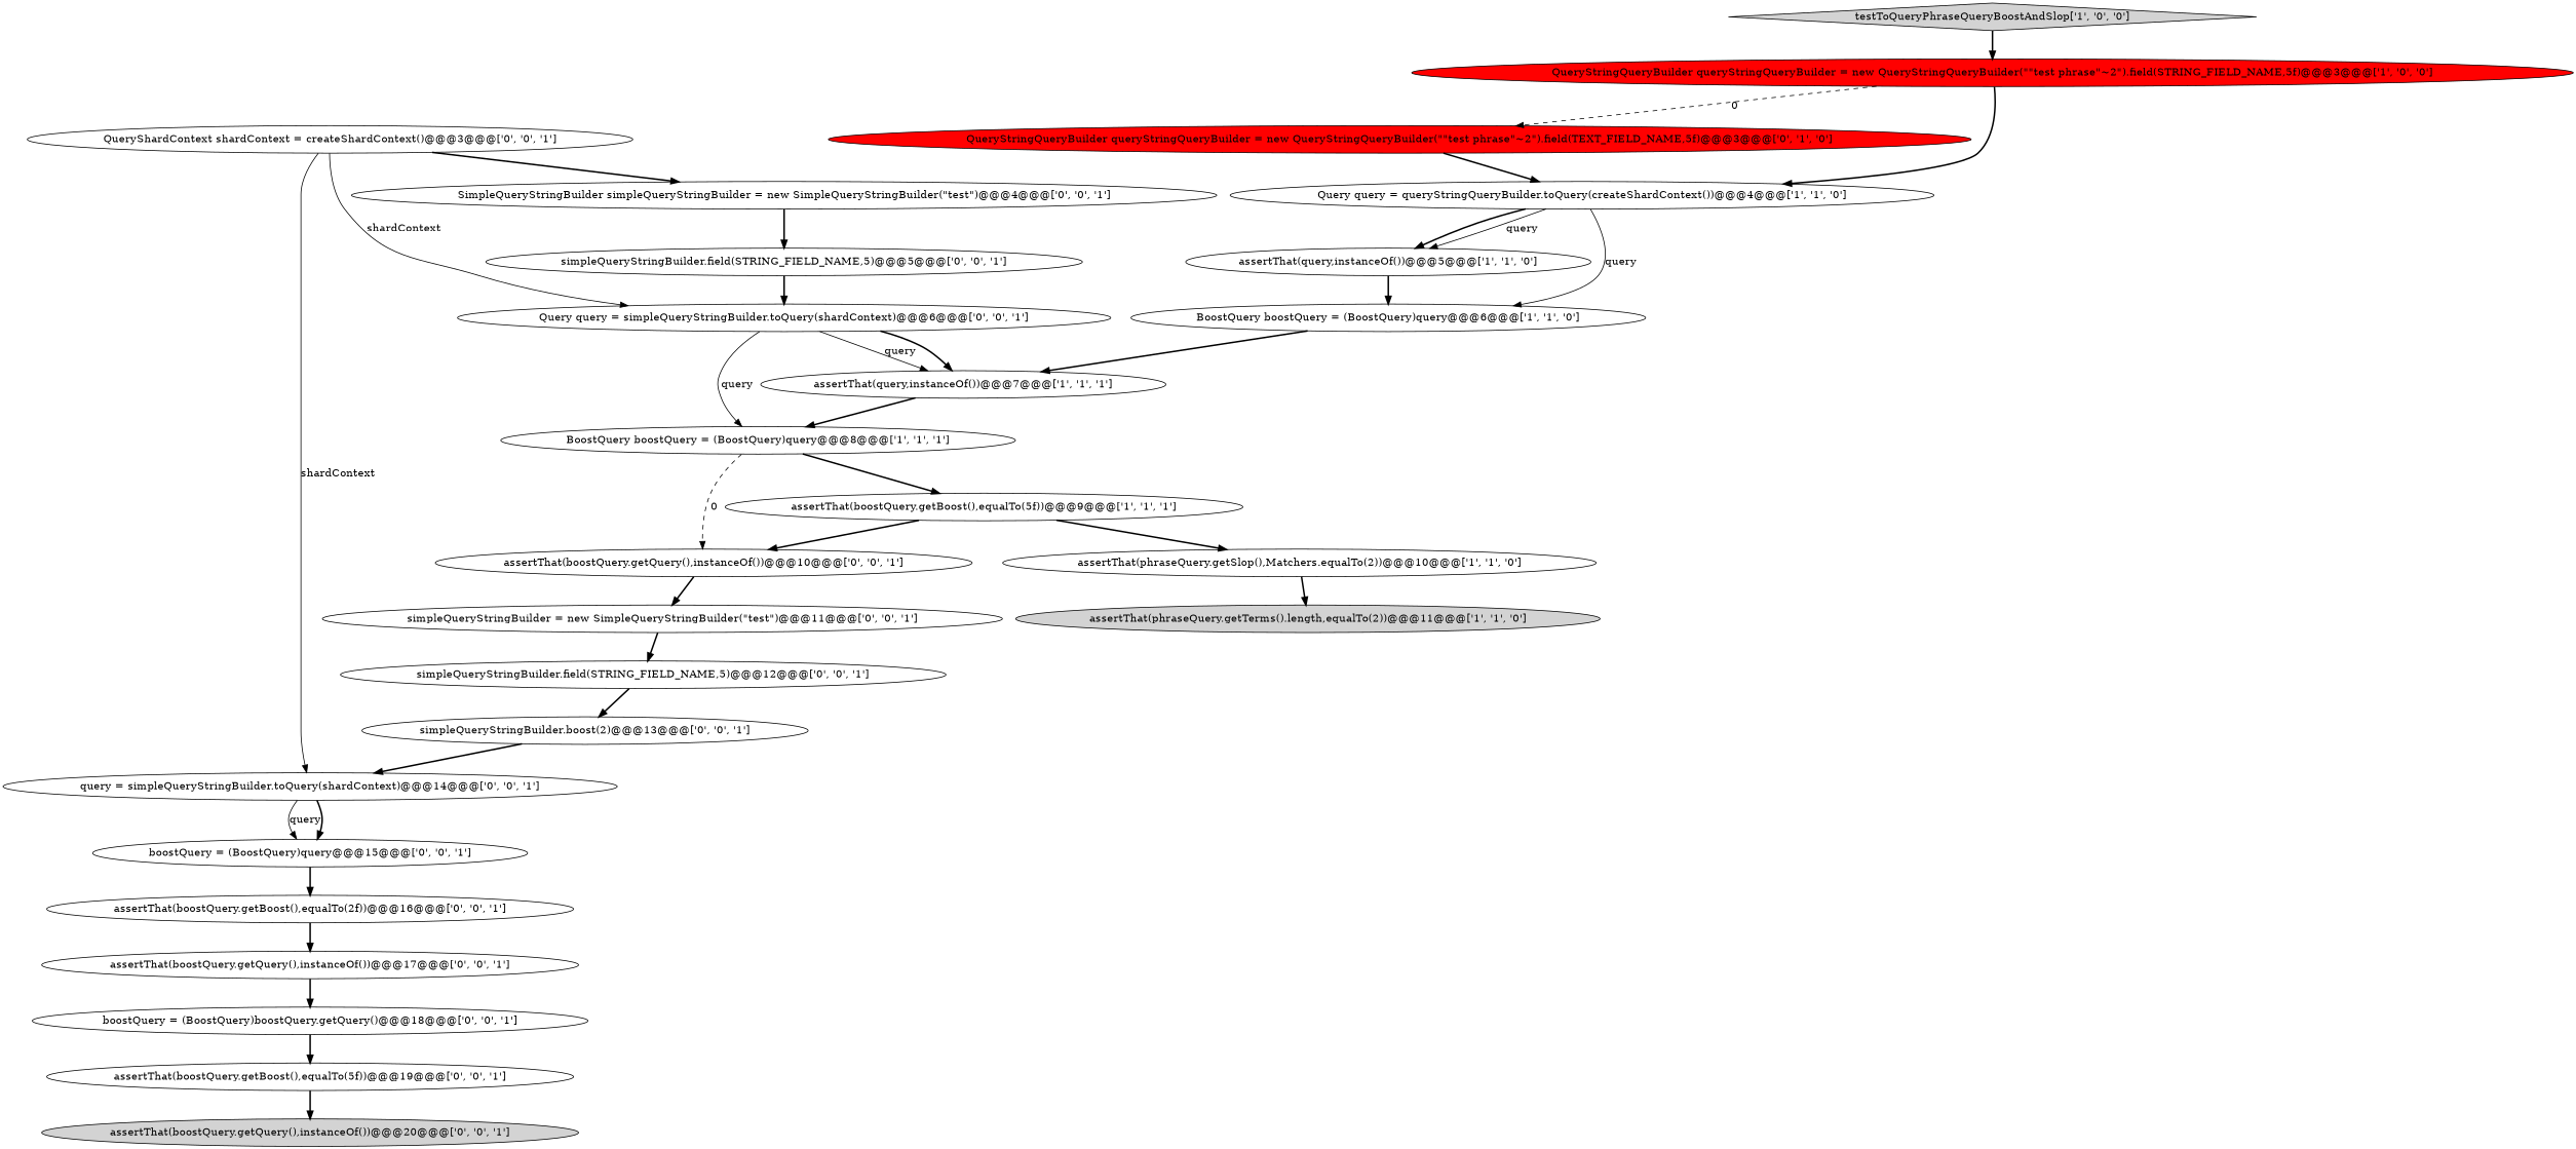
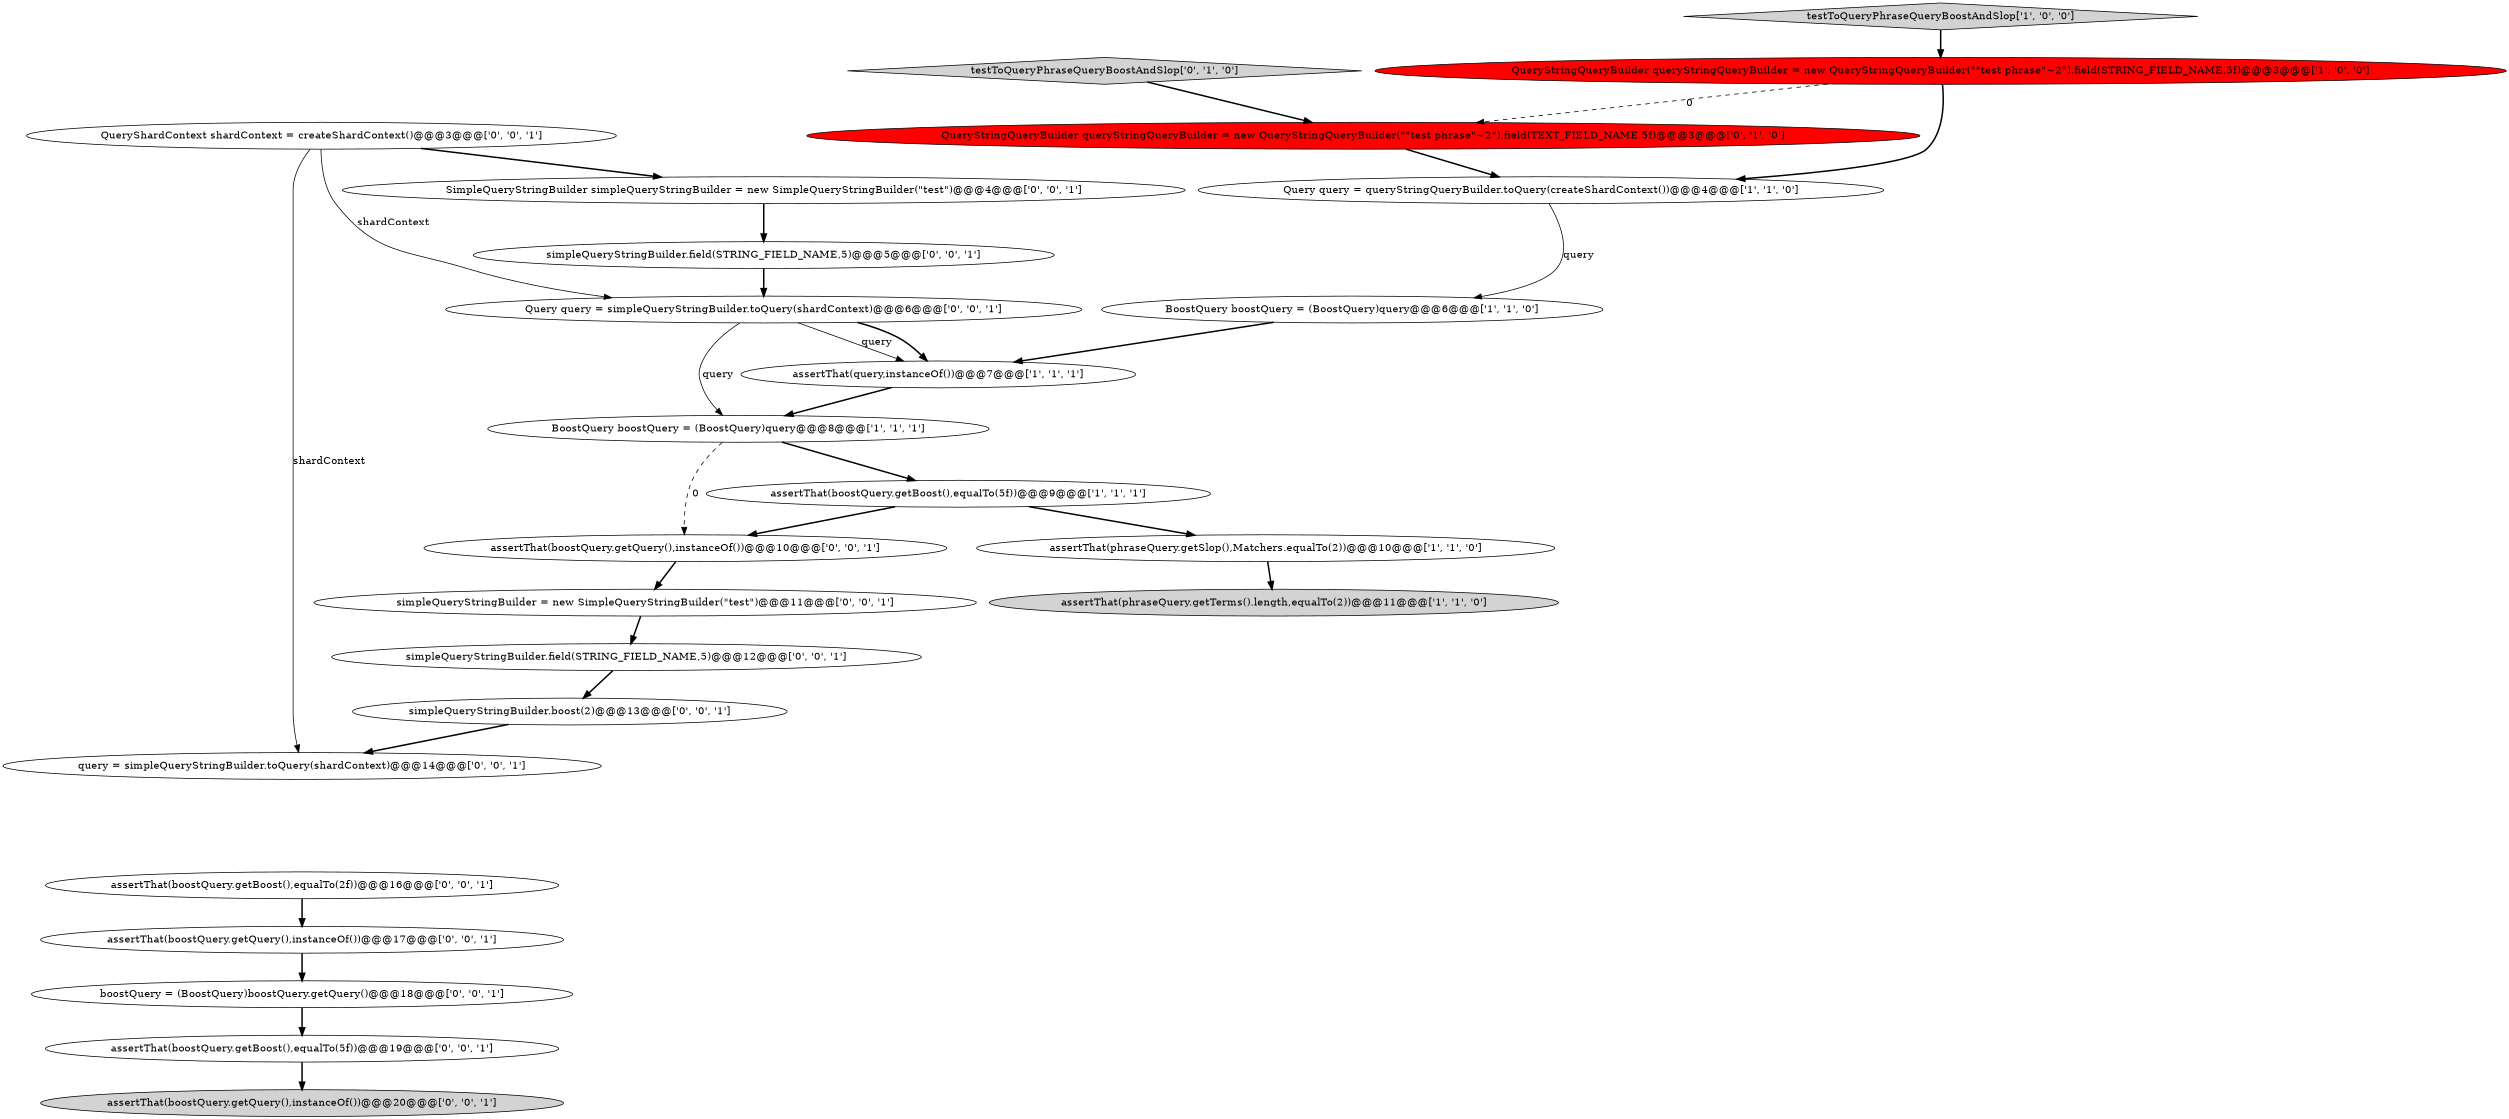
  digraph {
    node [fillcolor=white shape=ellipse style=filled]
    edge [style=bold]
    n1 [label="Query query = simpleQueryStringBuilder.toQuery(shardContext)@@@6@@@['0', '0', '1']"]
    n2 [label="assertThat(query,instanceOf())@@@7@@@['1', '1', '1']"]
    n3 [label="BoostQuery boostQuery = (BoostQuery)query@@@8@@@['1', '1', '1']"]
    n4 [label="assertThat(boostQuery.getQuery(),instanceOf())@@@10@@@['0', '0', '1']"]
    n5 [label="assertThat(boostQuery.getBoost(),equalTo(5f))@@@9@@@['1', '1', '1']"]
    n6 [label="QueryShardContext shardContext = createShardContext()@@@3@@@['0', '0', '1']"]
    n7 [label="query = simpleQueryStringBuilder.toQuery(shardContext)@@@14@@@['0', '0', '1']"]
    n8 [label="SimpleQueryStringBuilder simpleQueryStringBuilder = new SimpleQueryStringBuilder(\"test\")@@@4@@@['0', '0', '1']"]
-   n9 [label="boostQuery = (BoostQuery)query@@@15@@@['0', '0', '1']"]
    n10 [label="simpleQueryStringBuilder.field(STRING_FIELD_NAME,5)@@@5@@@['0', '0', '1']"]
    n11 [label="simpleQueryStringBuilder.boost(2)@@@13@@@['0', '0', '1']"]
    n12 [label="simpleQueryStringBuilder = new SimpleQueryStringBuilder(\"test\")@@@11@@@['0', '0', '1']"]
    n13 [label="simpleQueryStringBuilder.field(STRING_FIELD_NAME,5)@@@12@@@['0', '0', '1']"]
-   n14 [label="assertThat(query,instanceOf())@@@5@@@['1', '1', '0']"]
    n15 [label="BoostQuery boostQuery = (BoostQuery)query@@@6@@@['1', '1', '0']"]
+   n16 [fillcolor=lightgray label="testToQueryPhraseQueryBoostAndSlop['0', '1', '0']" shape=diamond]
    n17 [fillcolor=red label="QueryStringQueryBuilder queryStringQueryBuilder = new QueryStringQueryBuilder(\"\"test phrase\"~2\").field(TEXT_FIELD_NAME,5f)@@@3@@@['0', '1', '0']"]
    n18 [label="Query query = queryStringQueryBuilder.toQuery(createShardContext())@@@4@@@['1', '1', '0']"]
    n19 [label="assertThat(boostQuery.getBoost(),equalTo(2f))@@@16@@@['0', '0', '1']"]
    n20 [label="assertThat(boostQuery.getQuery(),instanceOf())@@@17@@@['0', '0', '1']"]
    n21 [label="boostQuery = (BoostQuery)boostQuery.getQuery()@@@18@@@['0', '0', '1']"]
    n22 [label="assertThat(boostQuery.getBoost(),equalTo(5f))@@@19@@@['0', '0', '1']"]
    n23 [fillcolor=lightgray label="assertThat(boostQuery.getQuery(),instanceOf())@@@20@@@['0', '0', '1']"]
    n24 [fillcolor=lightgray label="assertThat(phraseQuery.getTerms().length,equalTo(2))@@@11@@@['1', '1', '0']"]
    n25 [fillcolor=red label="QueryStringQueryBuilder queryStringQueryBuilder = new QueryStringQueryBuilder(\"\"test phrase\"~2\").field(STRING_FIELD_NAME,5f)@@@3@@@['1', '0', '0']"]
    n26 [label="assertThat(phraseQuery.getSlop(),Matchers.equalTo(2))@@@10@@@['1', '1', '0']"]
    n27 [fillcolor=lightgray label="testToQueryPhraseQueryBoostAndSlop['1', '0', '0']" shape=diamond]
    n1 -> n2 [label=query style=solid]
    n1 -> n2
    n1 -> n3 [label=query style=solid]
    n2 -> n3
    n3 -> n4 [label=0 style=dashed]
    n3 -> n5
    n4 -> n12
    n5 -> n4
    n5 -> n26
    n6 -> n1 [label=shardContext style=solid]
    n6 -> n7 [label=shardContext style=solid]
    n6 -> n8
-   n7 -> n9 [label=query style=solid]
-   n7 -> n9
    n8 -> n10
-   n9 -> n19
    n10 -> n1
    n11 -> n7
    n12 -> n13
    n13 -> n11
-   n14 -> n15
    n15 -> n2
+   n16 -> n17
    n17 -> n18
-   n18 -> n14
-   n18 -> n14 [label=query style=solid]
    n18 -> n15 [label=query style=solid]
    n19 -> n20
    n20 -> n21
    n21 -> n22
    n22 -> n23
    n25 -> n17 [label=0 style=dashed]
    n25 -> n18
    n26 -> n24
    n27 -> n25
  }
